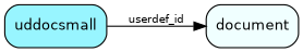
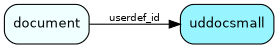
  digraph {
    rankdir=LR
    node [fontname=Helvetica fontsize=12 shape=box style="rounded, filled"]
    uddocsmall [fillcolor=cadetblue1]
    document [fillcolor=azure1]
-   uddocsmall -> document [fontname=Helvetica fontsize=9 label=userdef_id]
+   document -> uddocsmall [fontname=Helvetica fontsize=9 label=userdef_id]
  }
